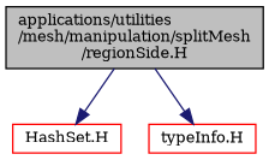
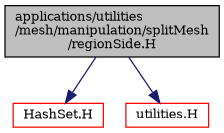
  digraph {
    fontname="DejaVu Serif"
    node [color=red fontname="DejaVu Serif" fontsize=10 shape=record]
    edge [color=midnightblue fontname="DejaVu Serif" fontsize=10 labelfontname=FreeSans labelfontsize=10 style=solid]
    n1 [color=black fillcolor=grey75 fontcolor=black height=0.2 label="applications/utilities\l/mesh/manipulation/splitMesh\l/regionSide.H" style=filled width=0.4]
    n2 [height=0.2 label="HashSet.H" width=0.4]
-   n3 [height=0.2 label="typeInfo.H" width=0.4]
+   n3 [height=0.2 label="utilities.H" width=0.4]
    n1 -> n2
    n1 -> n3
  }
